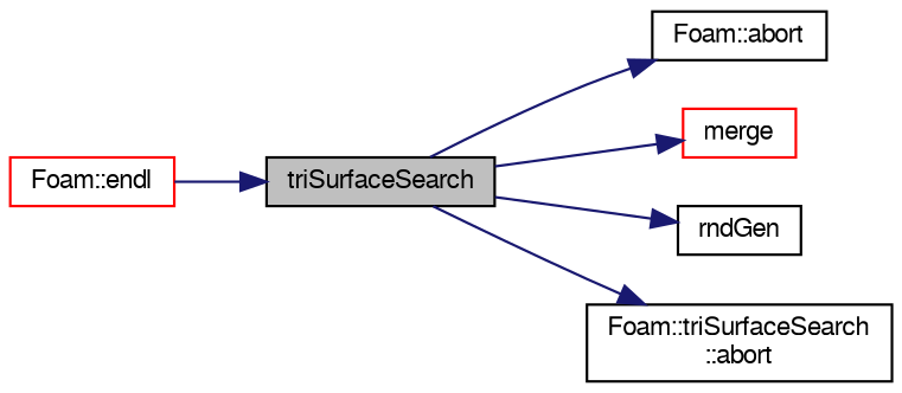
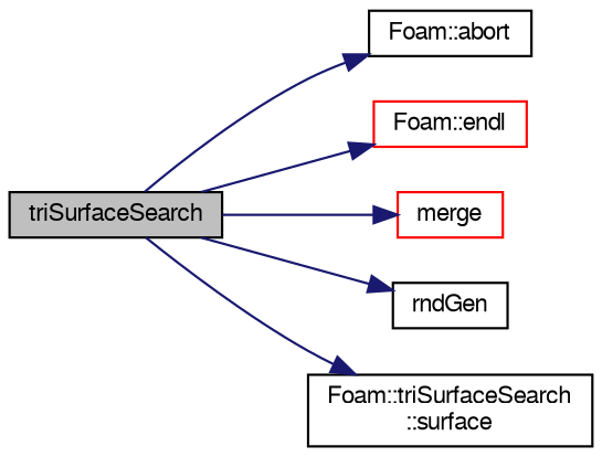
  digraph {
    rankdir=LR
    node [color=black fontname=FreeSans fontsize=10 shape=record]
    edge [color=midnightblue fontname=FreeSans fontsize=10 labelfontname=FreeSans labelfontsize=10 style=solid]
    n1 [fillcolor=grey75 fontcolor=black height=0.2 label=triSurfaceSearch style=filled width=0.4]
    n2 [height=0.2 label="Foam::abort" width=0.4]
    n3 [color=red height=0.2 label="Foam::endl" width=0.4]
    n4 [color=red height=0.2 label=merge width=0.4]
    n5 [height=0.2 label=rndGen width=0.4]
-   n6 [height=0.2 label="Foam::triSurfaceSearch\l::abort" width=0.4]
+   n6 [height=0.2 label="Foam::triSurfaceSearch\l::surface" width=0.4]
    n1 -> n2
-   n3 -> n1
+   n1 -> n3
    n1 -> n4
    n1 -> n5
    n1 -> n6
  }
